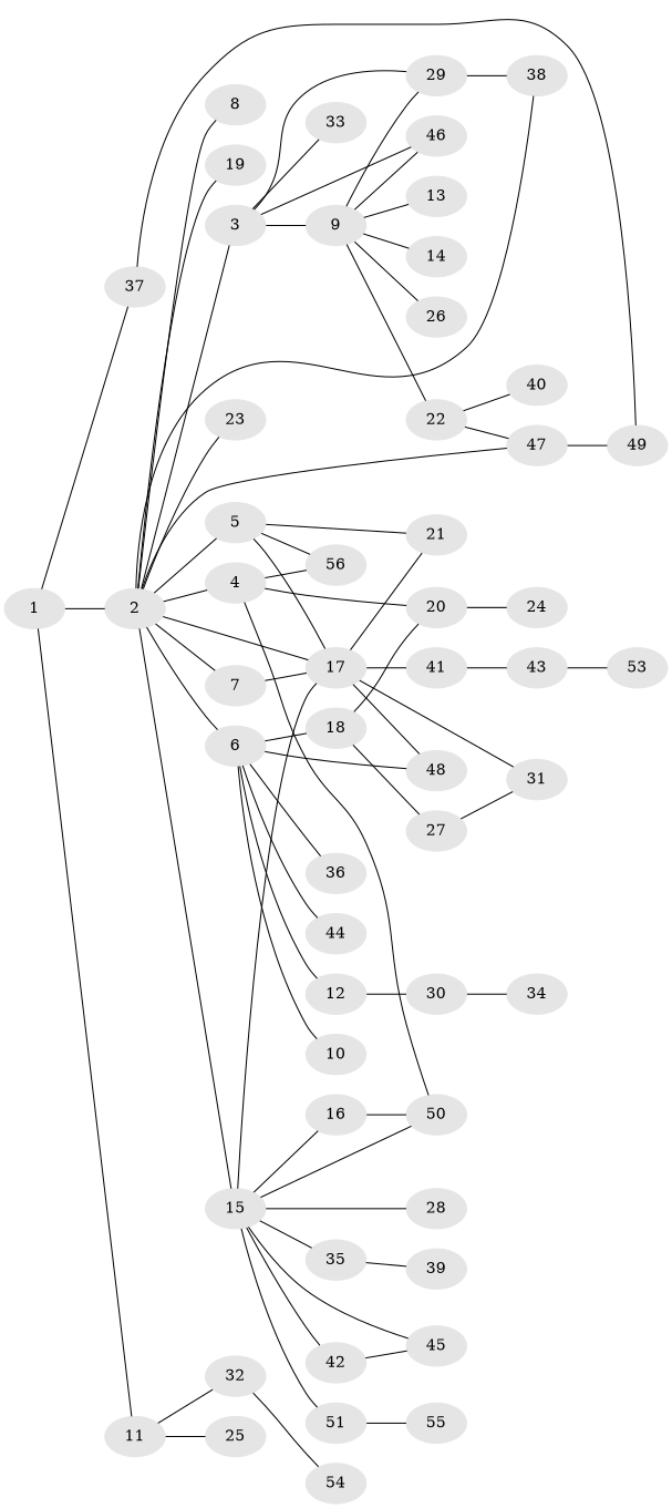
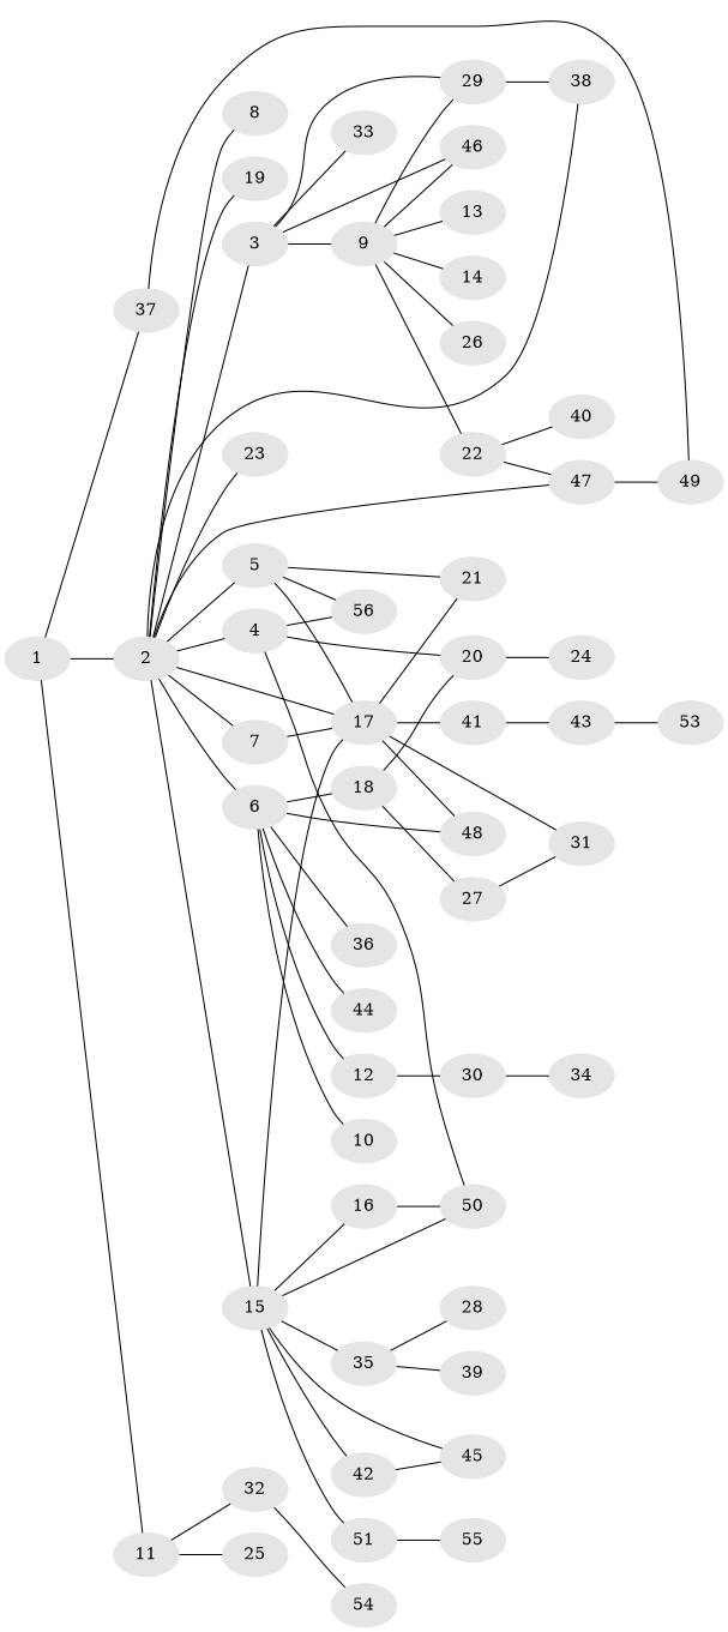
  graph {
    rankdir=LR
    node [color=gray90 style=filled]
    edge [weight=1.0]
    1
    2
    11
    37
    3
    4
    5
    6
    7
    8
    15
    17
    19
    23
    38
    47
    25
    32
    49
    42
    45
    9
    29
    33
    46
    20
    50
    56
    21
    10
    12
    18
    36
    44
    48
    16
    28
    35
    51
    31
    41
    13
    14
    22
    26
    24
    30
    27
    40
    54
    34
    39
    55
    43
    53
    1 -- 2
    1 -- 11
    1 -- 37
    2 -- 3
    2 -- 4
    2 -- 5
    2 -- 6
    2 -- 7 [weight=5.0]
    2 -- 8
    2 -- 15
    2 -- 17
    2 -- 19
    2 -- 23
    2 -- 38
    2 -- 47
    11 -- 25 [weight=5.0]
    11 -- 32
    37 -- 49
    3 -- 9
    3 -- 29
    3 -- 33
    3 -- 46
    4 -- 20
    4 -- 50
    4 -- 56
    5 -- 17
    5 -- 56
    5 -- 21
    6 -- 10
    6 -- 12
    6 -- 18 [weight=5.0]
    6 -- 36
    6 -- 44
    6 -- 48
    7 -- 17
    15 -- 17
    15 -- 42
    15 -- 45
    15 -- 50
    15 -- 16
-   15 -- 28
+   35 -- 28
    15 -- 35
    15 -- 51
    17 -- 21
    17 -- 48
    17 -- 31
    17 -- 41
    47 -- 49 [weight=2.0]
    32 -- 54
    42 -- 45
    9 -- 29
    9 -- 46
    9 -- 13 [weight=4.0]
    9 -- 14
    9 -- 22
    9 -- 26
    29 -- 38 [weight=2.0]
    20 -- 24
    12 -- 30
    18 -- 20
    18 -- 27
    16 -- 50
    35 -- 39
    51 -- 55
    41 -- 43
    22 -- 47
    22 -- 40
    30 -- 34 [weight=3.0]
    27 -- 31
    43 -- 53 [weight=2.0]
  }
